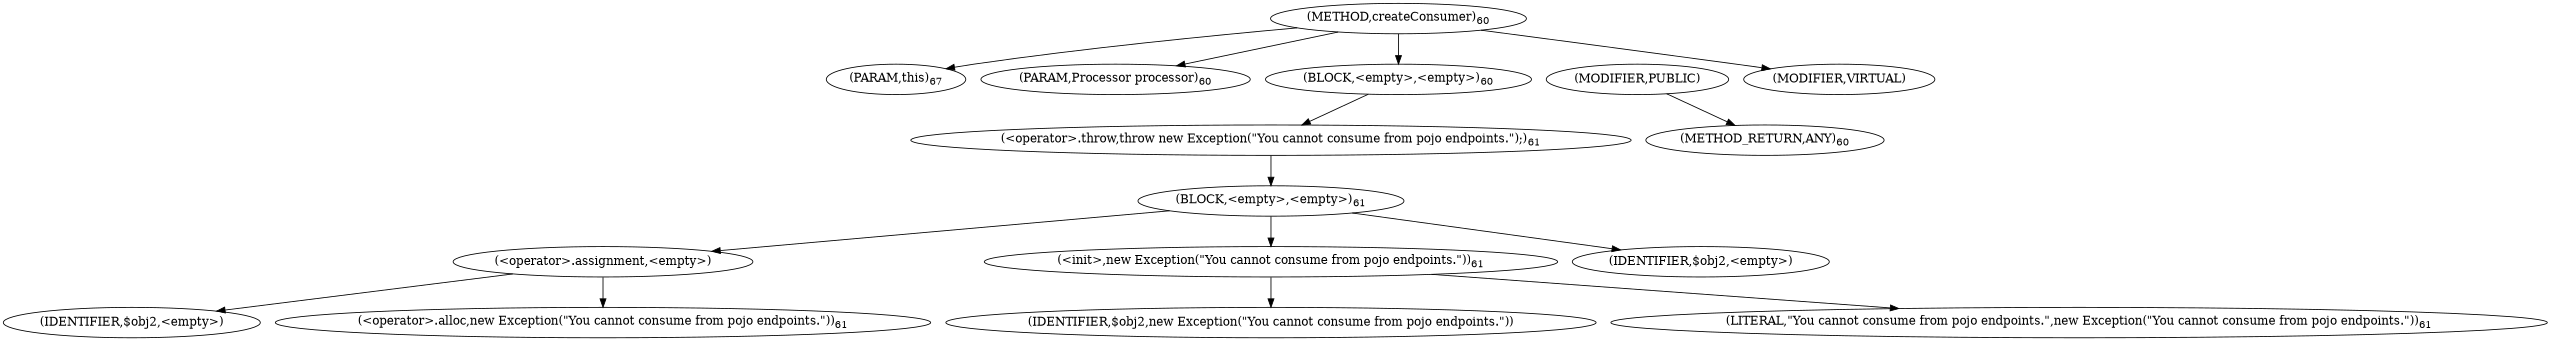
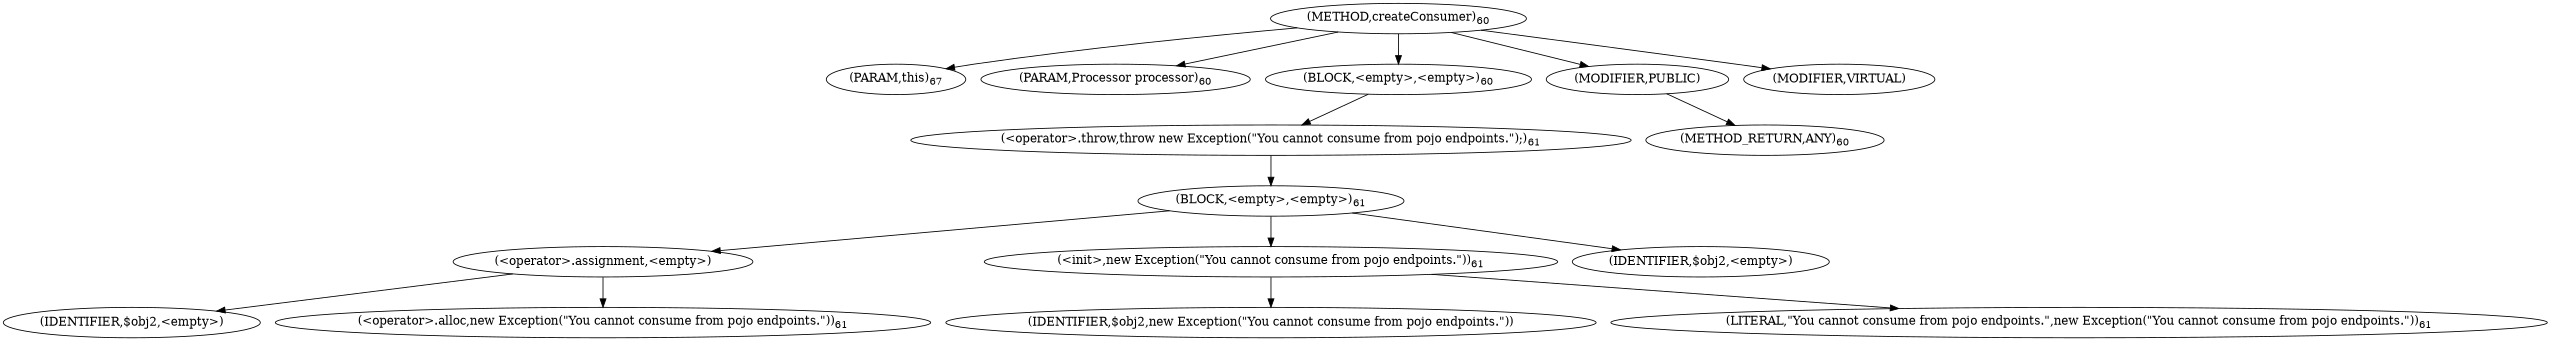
  digraph {
    n1 [label=<(METHOD,createConsumer)<SUB>60</SUB>>]
    n2 [label=<(PARAM,this)<SUB>67</SUB>>]
    n3 [label=<(PARAM,Processor processor)<SUB>60</SUB>>]
    n4 [label=<(BLOCK,&lt;empty&gt;,&lt;empty&gt;)<SUB>60</SUB>>]
    n5 [label=<(MODIFIER,PUBLIC)>]
    n6 [label=<(MODIFIER,VIRTUAL)>]
    n7 [label=<(&lt;operator&gt;.throw,throw new Exception(&quot;You cannot consume from pojo endpoints.&quot;);)<SUB>61</SUB>>]
    n8 [label=<(METHOD_RETURN,ANY)<SUB>60</SUB>>]
    n9 [label=<(BLOCK,&lt;empty&gt;,&lt;empty&gt;)<SUB>61</SUB>>]
    n10 [label=<(&lt;operator&gt;.assignment,&lt;empty&gt;)>]
    n11 [label=<(&lt;init&gt;,new Exception(&quot;You cannot consume from pojo endpoints.&quot;))<SUB>61</SUB>>]
    n12 [label=<(IDENTIFIER,$obj2,&lt;empty&gt;)>]
    n13 [label=<(IDENTIFIER,$obj2,&lt;empty&gt;)>]
    n14 [label=<(&lt;operator&gt;.alloc,new Exception(&quot;You cannot consume from pojo endpoints.&quot;))<SUB>61</SUB>>]
    n15 [label=<(IDENTIFIER,$obj2,new Exception(&quot;You cannot consume from pojo endpoints.&quot;))>]
    n16 [label=<(LITERAL,&quot;You cannot consume from pojo endpoints.&quot;,new Exception(&quot;You cannot consume from pojo endpoints.&quot;))<SUB>61</SUB>>]
    n1 -> n2
    n1 -> n3
    n1 -> n4
+   n1 -> n5
    n1 -> n6
    n4 -> n7
    n5 -> n8
    n7 -> n9
    n9 -> n10
    n9 -> n11
    n9 -> n12
    n10 -> n13
    n10 -> n14
    n11 -> n15
    n11 -> n16
  }
